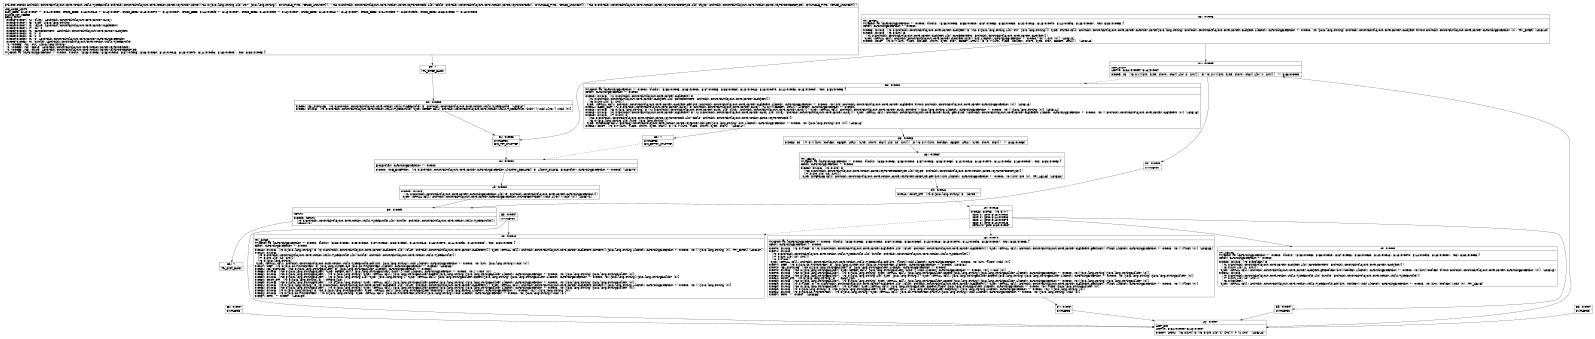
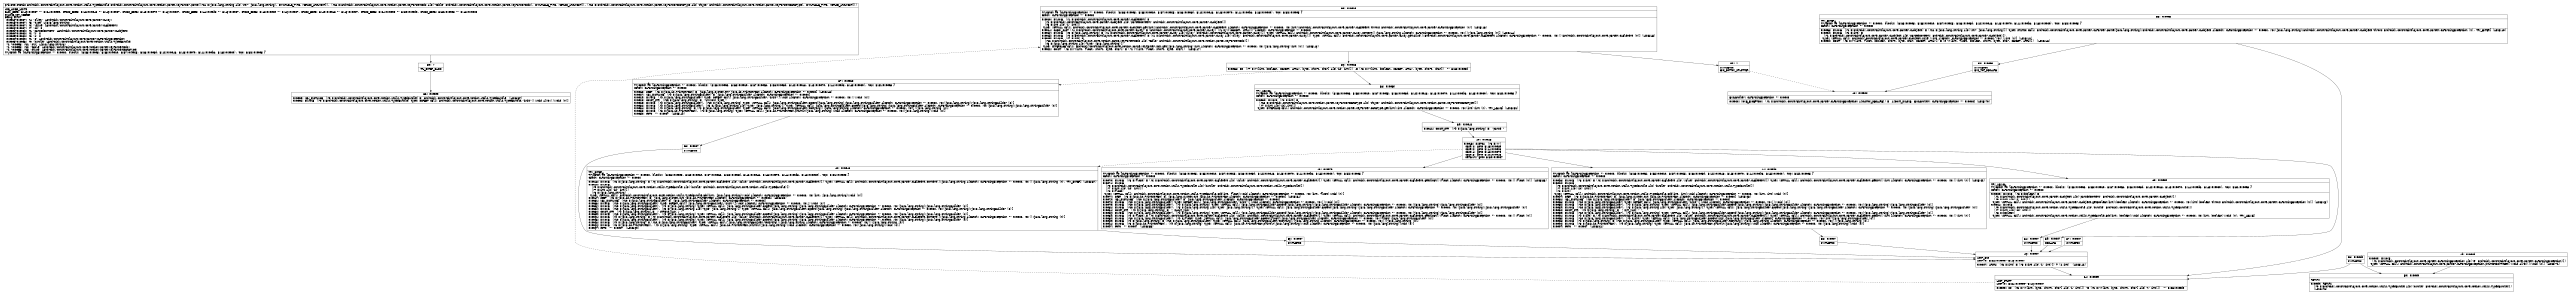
  digraph {
    fontname="DejaVu Sans Mono"
    node [fontname="DejaVu Sans Mono" shape=record]
    edge [fontname="DejaVu Sans Mono"]
    n1 [label="{30\:\ ?|MTH_ENTER_BLOCK\l}"]
    n2 [label="{32\:\ 0x0000|0x0000: NEW_INSTANCE  (r0 I:androidx.constraintlayout.core.motion.utils.TypedBundle) =  androidx.constraintlayout.core.motion.utils.TypedBundle  (LINE:37)\l0x0002: INVOKE  (r0 I:androidx.constraintlayout.core.motion.utils.TypedBundle) type: DIRECT call: androidx.constraintlayout.core.motion.utils.TypedBundle.\<init\>():void A[MD:():void (m)]\l}"]
-   n3 [label="{51\:\ 0x0005|SYNTHETIC\lEXC_TOP_SPLITTER\l}"]
+   n3 [label="{51\:\ 0x0005|SYNTHETIC\lEXC_TOP_DECLARE\l}"]
    n4 [label="{48\:\ 0x00cc|ExcHandler: CLParsingException \-\> 0x00cc\l|0x00cc: MOVE_EXCEPTION  (r1 I:androidx.constraintlayout.core.parser.CLParsingException A[CUSTOM_DECLARE]) =  A[DONT_INLINE, ExcHandler: CLParsingException \-\> 0x00cc] (LINE:70)\l}"]
    n5 [label="{33\:\ 0x0005|TRY_ENTER\lTryCatch #0 \{CLParsingException \-\> 0x00cc, blocks: (B:33:0x0005, B:35:0x0010, B:37:0x0025, B:38:0x003d, B:42:0x0048, B:43:0x0070, B:44:0x0098, B:45:0x00c0), top: B:51:0x0005 \}\lCatch: CLParsingException \-\> 0x00cc\l|0x0005: INVOKE  (r1 I:androidx.constraintlayout.core.parser.CLObject) = (r11 I:java.lang.String A[D('str' java.lang.String)]) type: STATIC call: androidx.constraintlayout.core.parser.CLParser.parse(java.lang.String):androidx.constraintlayout.core.parser.CLObject A[Catch: CLParsingException \-\> 0x00cc, MD:(java.lang.String):androidx.constraintlayout.core.parser.CLObject throws androidx.constraintlayout.core.parser.CLParsingException (m), TRY_ENTER] (LINE:40)\l0x0009: INVOKE  (r2 I:int) = \l  (r1 I:androidx.constraintlayout.core.parser.CLObject A[D('parsedContent' androidx.constraintlayout.core.parser.CLObject)])\l type: VIRTUAL call: androidx.constraintlayout.core.parser.CLObject.size():int A[Catch: CLParsingException \-\> 0x00cc, MD:():int (m)] (LINE:41)\l0x000d: CONST  (r3 I:??[int, float, boolean, short, byte, char, OBJECT, ARRAY]) = (0 ??[int, float, boolean, short, byte, char, OBJECT, ARRAY])  (LINE:42)\l}"]
    n6 [label="{34\:\ 0x000e|LOOP_START\lLOOP:0: B:34:0x000e\-\>B:46:0x00c7\l|0x000e: IF  (r3 I:??[int, byte, short, char] A[D('i' int)]) \>= (r2 I:??[int, byte, short, char] A[D('n' int)])  \-\> B:53:0x00d0 \l}"]
    n7 [label="{49\:\ 0x00cd|0x00cd: INVOKE  \l  (r1 I:androidx.constraintlayout.core.parser.CLParsingException A[D('e' androidx.constraintlayout.core.parser.CLParsingException)])\l type: VIRTUAL call: androidx.constraintlayout.core.parser.CLParsingException.printStackTrace():void A[MD:():void (s)] (LINE:71)\l}"]
    n8 [label="{35\:\ 0x0010|TryCatch #0 \{CLParsingException \-\> 0x00cc, blocks: (B:33:0x0005, B:35:0x0010, B:37:0x0025, B:38:0x003d, B:42:0x0048, B:43:0x0070, B:44:0x0098, B:45:0x00c0), top: B:51:0x0005 \}\lCatch: CLParsingException \-\> 0x00cc\l|0x0010: INVOKE  (r4 I:androidx.constraintlayout.core.parser.CLElement) = \l  (r1 I:androidx.constraintlayout.core.parser.CLObject A[D('parsedContent' androidx.constraintlayout.core.parser.CLObject)])\l  (r3 I:int A[D('i' int)])\l type: VIRTUAL call: androidx.constraintlayout.core.parser.CLObject.get(int):androidx.constraintlayout.core.parser.CLElement A[Catch: CLParsingException \-\> 0x00cc, MD:(int):androidx.constraintlayout.core.parser.CLElement throws androidx.constraintlayout.core.parser.CLParsingException (m)] (LINE:43)\l0x0014: CHECK_CAST (r4 I:androidx.constraintlayout.core.parser.CLKey) = (androidx.constraintlayout.core.parser.CLKey) (r4 I:??[OBJECT, ARRAY]) A[Catch: CLParsingException \-\> 0x00cc]\l0x0016: INVOKE  (r5 I:java.lang.String) = (r4 I:androidx.constraintlayout.core.parser.CLKey A[D('clkey' androidx.constraintlayout.core.parser.CLKey)]) type: VIRTUAL call: androidx.constraintlayout.core.parser.CLKey.content():java.lang.String A[Catch: CLParsingException \-\> 0x00cc, MD:():java.lang.String (m)] (LINE:44)\l0x001a: INVOKE  (r6 I:androidx.constraintlayout.core.parser.CLElement) = (r4 I:androidx.constraintlayout.core.parser.CLKey A[D('clkey' androidx.constraintlayout.core.parser.CLKey)]) type: VIRTUAL call: androidx.constraintlayout.core.parser.CLKey.getValue():androidx.constraintlayout.core.parser.CLElement A[Catch: CLParsingException \-\> 0x00cc, MD:():androidx.constraintlayout.core.parser.CLElement (m)] (LINE:45)\l0x001e: INVOKE  (r7 I:int) = \l  (r12 I:androidx.constraintlayout.core.motion.parse.KeyParser$Ids A[D('table' androidx.constraintlayout.core.motion.parse.KeyParser$Ids)])\l  (r5 I:java.lang.String A[D('type' java.lang.String)])\l type: INTERFACE call: androidx.constraintlayout.core.motion.parse.KeyParser.Ids.get(java.lang.String):int A[Catch: CLParsingException \-\> 0x00cc, MD:(java.lang.String):int (m)] (LINE:46)\l0x0022: CONST  (r8 I:??[int, float, short, byte, char]) = (\-1 ??[int, float, short, byte, char])  (LINE:47)\l}"]
    n9 [label="{53\:\ 0x00d0|SYNTHETIC\l}"]
    n10 [label="{36\:\ 0x0023|0x0023: IF  (r7 I:??[int, boolean, OBJECT, ARRAY, byte, short, char] A[D('id' int)]) != (r8 I:??[int, boolean, OBJECT, ARRAY, byte, short, char])  \-\> B:38:0x003d \l}"]
    n11 [label="{52\:\ ?|SYNTHETIC\lEXC_BOTTOM_SPLITTER\l}"]
-   n12 [label="{50\:\ 0x00d0|RETURN\l|0x00d0: RETURN  \l  (r0 I:androidx.constraintlayout.core.motion.utils.TypedBundle A[D('bundle' androidx.constraintlayout.core.motion.utils.TypedBundle)])\l  (CROSS:73)\l}"]
+   n12 [label="{50\:\ 0x00d0|RETURN\l|0x00d0: RETURN  \l  (r0 I:androidx.constraintlayout.core.motion.utils.TypedBundle A[D('bundle' androidx.constraintlayout.core.motion.utils.TypedBundle)])\l  (LINE:73)\l}"]
+   n13 [label="{37\:\ 0x0025|TryCatch #0 \{CLParsingException \-\> 0x00cc, blocks: (B:33:0x0005, B:35:0x0010, B:37:0x0025, B:38:0x003d, B:42:0x0048, B:43:0x0070, B:44:0x0098, B:45:0x00c0), top: B:51:0x0005 \}\lCatch: CLParsingException \-\> 0x00cc\l|0x0025: SGET  (r8 I:java.io.PrintStream) =  java.lang.System.err java.io.PrintStream A[Catch: CLParsingException \-\> 0x00cc] (LINE:48)\l0x0027: NEW_INSTANCE  (r9 I:java.lang.StringBuilder) =  java.lang.StringBuilder A[Catch: CLParsingException \-\> 0x00cc]\l0x0029: INVOKE  (r9 I:java.lang.StringBuilder) type: DIRECT call: java.lang.StringBuilder.\<init\>():void A[Catch: CLParsingException \-\> 0x00cc, MD:():void (c)]\l0x002c: CONST_STR  (r10 I:java.lang.String) =  \"unknown type \" \l0x002e: INVOKE  (r9 I:java.lang.StringBuilder), (r10 I:java.lang.String) type: VIRTUAL call: java.lang.StringBuilder.append(java.lang.String):java.lang.StringBuilder A[Catch: CLParsingException \-\> 0x00cc, MD:(java.lang.String):java.lang.StringBuilder (c)]\l0x0031: INVOKE  (r9 I:java.lang.StringBuilder), (r5 I:java.lang.String A[D('type' java.lang.String)]) type: VIRTUAL call: java.lang.StringBuilder.append(java.lang.String):java.lang.StringBuilder A[Catch: CLParsingException \-\> 0x00cc, MD:(java.lang.String):java.lang.StringBuilder (c)]\l0x0034: INVOKE  (r9 I:java.lang.String) = (r9 I:java.lang.StringBuilder) type: VIRTUAL call: java.lang.StringBuilder.toString():java.lang.String A[Catch: CLParsingException \-\> 0x00cc, MD:():java.lang.String (c)]\l0x0038: INVOKE  (r8 I:java.io.PrintStream), (r9 I:java.lang.String) type: VIRTUAL call: java.io.PrintStream.println(java.lang.String):void A[Catch: CLParsingException \-\> 0x00cc, MD:(java.lang.String):void (c)]\l0x003b: GOTO  \-\> 0x00c7  (LINE:49)\l}"]
    n14 [label="{38\:\ 0x003d|TRY_LEAVE\lTryCatch #0 \{CLParsingException \-\> 0x00cc, blocks: (B:33:0x0005, B:35:0x0010, B:37:0x0025, B:38:0x003d, B:42:0x0048, B:43:0x0070, B:44:0x0098, B:45:0x00c0), top: B:51:0x0005 \}\lCatch: CLParsingException \-\> 0x00cc\l|0x003d: INVOKE  (r8 I:int) = \l  (r13 I:androidx.constraintlayout.core.motion.parse.KeyParser$DataType A[D('dtype' androidx.constraintlayout.core.motion.parse.KeyParser$DataType)])\l  (r7 I:int A[D('id' int)])\l type: INTERFACE call: androidx.constraintlayout.core.motion.parse.KeyParser.DataType.get(int):int A[Catch: CLParsingException \-\> 0x00cc, MD:(int):int (m), TRY_LEAVE] (LINE:51)\l}"]
    n15 [label="{55\:\ 0x00c7|SYNTHETIC\l}"]
    n16 [label="{39\:\ 0x0041|0x0041: CONST_STR  (r9 I:java.lang.String) =  \"parse \" \l}"]
    n17 [label="{46\:\ 0x00c7|LOOP_END\lLOOP:0: B:34:0x000e\-\>B:46:0x00c7\l|0x00c7: ARITH  (r3 I:int) = (r3 I:int A[D('i' int)]) + (1 int)  (LINE:42)\l}"]
    n18 [label="{40\:\ 0x0043|0x0043: SWITCH  (r8 I:??)\l case 1: goto B:45:0x00c0\l case 2: goto B:44:0x0098\l case 4: goto B:43:0x0070\l case 8: goto B:42:0x0048\l default: goto B:59:0x00c7 \l}"]
    n19 [label="{42\:\ 0x0048|TRY_ENTER\lTryCatch #0 \{CLParsingException \-\> 0x00cc, blocks: (B:33:0x0005, B:35:0x0010, B:37:0x0025, B:38:0x003d, B:42:0x0048, B:43:0x0070, B:44:0x0098, B:45:0x00c0), top: B:51:0x0005 \}\lCatch: CLParsingException \-\> 0x00cc\l|0x0048: INVOKE  (r8 I:java.lang.String) = (r6 I:androidx.constraintlayout.core.parser.CLElement A[D('value' androidx.constraintlayout.core.parser.CLElement)]) type: VIRTUAL call: androidx.constraintlayout.core.parser.CLElement.content():java.lang.String A[Catch: CLParsingException \-\> 0x00cc, MD:():java.lang.String (m), TRY_ENTER] (LINE:57)\l0x004c: INVOKE  \l  (r0 I:androidx.constraintlayout.core.motion.utils.TypedBundle A[D('bundle' androidx.constraintlayout.core.motion.utils.TypedBundle)])\l  (r7 I:int A[D('id' int)])\l  (r8 I:java.lang.String)\l type: VIRTUAL call: androidx.constraintlayout.core.motion.utils.TypedBundle.add(int, java.lang.String):void A[Catch: CLParsingException \-\> 0x00cc, MD:(int, java.lang.String):void (m)]\l0x004f: SGET  (r8 I:java.io.PrintStream) =  java.lang.System.out java.io.PrintStream A[Catch: CLParsingException \-\> 0x00cc] (LINE:58)\l0x0051: NEW_INSTANCE  (r10 I:java.lang.StringBuilder) =  java.lang.StringBuilder A[Catch: CLParsingException \-\> 0x00cc]\l0x0053: INVOKE  (r10 I:java.lang.StringBuilder) type: DIRECT call: java.lang.StringBuilder.\<init\>():void A[Catch: CLParsingException \-\> 0x00cc, MD:():void (c)]\l0x0056: INVOKE  (r10 I:java.lang.StringBuilder), (r9 I:java.lang.String) type: VIRTUAL call: java.lang.StringBuilder.append(java.lang.String):java.lang.StringBuilder A[Catch: CLParsingException \-\> 0x00cc, MD:(java.lang.String):java.lang.StringBuilder (c)]\l0x0059: INVOKE  (r10 I:java.lang.StringBuilder), (r5 I:java.lang.String A[D('type' java.lang.String)]) type: VIRTUAL call: java.lang.StringBuilder.append(java.lang.String):java.lang.StringBuilder A[Catch: CLParsingException \-\> 0x00cc, MD:(java.lang.String):java.lang.StringBuilder (c)]\l0x005c: CONST_STR  (r9 I:java.lang.String) =  \" STRING_MASK \> \" \l0x005e: INVOKE  (r10 I:java.lang.StringBuilder), (r9 I:java.lang.String) type: VIRTUAL call: java.lang.StringBuilder.append(java.lang.String):java.lang.StringBuilder A[Catch: CLParsingException \-\> 0x00cc, MD:(java.lang.String):java.lang.StringBuilder (c)]\l0x0061: INVOKE  (r9 I:java.lang.String) = (r6 I:androidx.constraintlayout.core.parser.CLElement A[D('value' androidx.constraintlayout.core.parser.CLElement)]) type: VIRTUAL call: androidx.constraintlayout.core.parser.CLElement.content():java.lang.String A[Catch: CLParsingException \-\> 0x00cc, MD:():java.lang.String (m)]\l0x0065: INVOKE  (r10 I:java.lang.StringBuilder), (r9 I:java.lang.String) type: VIRTUAL call: java.lang.StringBuilder.append(java.lang.String):java.lang.StringBuilder A[Catch: CLParsingException \-\> 0x00cc, MD:(java.lang.String):java.lang.StringBuilder (c)]\l0x0068: INVOKE  (r9 I:java.lang.String) = (r10 I:java.lang.StringBuilder) type: VIRTUAL call: java.lang.StringBuilder.toString():java.lang.String A[Catch: CLParsingException \-\> 0x00cc, MD:():java.lang.String (c)]\l0x006c: INVOKE  (r8 I:java.io.PrintStream), (r9 I:java.lang.String) type: VIRTUAL call: java.io.PrintStream.println(java.lang.String):void A[Catch: CLParsingException \-\> 0x00cc, MD:(java.lang.String):void (c)]\l0x006f: GOTO  \-\> 0x00c7  (LINE:60)\l}"]
    n20 [label="{43\:\ 0x0070|TryCatch #0 \{CLParsingException \-\> 0x00cc, blocks: (B:33:0x0005, B:35:0x0010, B:37:0x0025, B:38:0x003d, B:42:0x0048, B:43:0x0070, B:44:0x0098, B:45:0x00c0), top: B:51:0x0005 \}\lCatch: CLParsingException \-\> 0x00cc\l|0x0070: INVOKE  (r8 I:float) = (r6 I:androidx.constraintlayout.core.parser.CLElement A[D('value' androidx.constraintlayout.core.parser.CLElement)]) type: VIRTUAL call: androidx.constraintlayout.core.parser.CLElement.getFloat():float A[Catch: CLParsingException \-\> 0x00cc, MD:():float (m)] (LINE:53)\l0x0074: INVOKE  \l  (r0 I:androidx.constraintlayout.core.motion.utils.TypedBundle A[D('bundle' androidx.constraintlayout.core.motion.utils.TypedBundle)])\l  (r7 I:int A[D('id' int)])\l  (r8 I:float)\l type: VIRTUAL call: androidx.constraintlayout.core.motion.utils.TypedBundle.add(int, float):void A[Catch: CLParsingException \-\> 0x00cc, MD:(int, float):void (m)]\l0x0077: SGET  (r8 I:java.io.PrintStream) =  java.lang.System.out java.io.PrintStream A[Catch: CLParsingException \-\> 0x00cc] (LINE:54)\l0x0079: NEW_INSTANCE  (r10 I:java.lang.StringBuilder) =  java.lang.StringBuilder A[Catch: CLParsingException \-\> 0x00cc]\l0x007b: INVOKE  (r10 I:java.lang.StringBuilder) type: DIRECT call: java.lang.StringBuilder.\<init\>():void A[Catch: CLParsingException \-\> 0x00cc, MD:():void (c)]\l0x007e: INVOKE  (r10 I:java.lang.StringBuilder), (r9 I:java.lang.String) type: VIRTUAL call: java.lang.StringBuilder.append(java.lang.String):java.lang.StringBuilder A[Catch: CLParsingException \-\> 0x00cc, MD:(java.lang.String):java.lang.StringBuilder (c)]\l0x0081: INVOKE  (r10 I:java.lang.StringBuilder), (r5 I:java.lang.String A[D('type' java.lang.String)]) type: VIRTUAL call: java.lang.StringBuilder.append(java.lang.String):java.lang.StringBuilder A[Catch: CLParsingException \-\> 0x00cc, MD:(java.lang.String):java.lang.StringBuilder (c)]\l0x0084: CONST_STR  (r9 I:java.lang.String) =  \" FLOAT_MASK \> \" \l0x0086: INVOKE  (r10 I:java.lang.StringBuilder), (r9 I:java.lang.String) type: VIRTUAL call: java.lang.StringBuilder.append(java.lang.String):java.lang.StringBuilder A[Catch: CLParsingException \-\> 0x00cc, MD:(java.lang.String):java.lang.StringBuilder (c)]\l0x0089: INVOKE  (r9 I:float) = (r6 I:androidx.constraintlayout.core.parser.CLElement A[D('value' androidx.constraintlayout.core.parser.CLElement)]) type: VIRTUAL call: androidx.constraintlayout.core.parser.CLElement.getFloat():float A[Catch: CLParsingException \-\> 0x00cc, MD:():float (m)]\l0x008d: INVOKE  (r10 I:java.lang.StringBuilder), (r9 I:float) type: VIRTUAL call: java.lang.StringBuilder.append(float):java.lang.StringBuilder A[Catch: CLParsingException \-\> 0x00cc, MD:(float):java.lang.StringBuilder (c)]\l0x0090: INVOKE  (r9 I:java.lang.String) = (r10 I:java.lang.StringBuilder) type: VIRTUAL call: java.lang.StringBuilder.toString():java.lang.String A[Catch: CLParsingException \-\> 0x00cc, MD:():java.lang.String (c)]\l0x0094: INVOKE  (r8 I:java.io.PrintStream), (r9 I:java.lang.String) type: VIRTUAL call: java.io.PrintStream.println(java.lang.String):void A[Catch: CLParsingException \-\> 0x00cc, MD:(java.lang.String):void (c)]\l0x0097: GOTO  \-\> 0x00c7  (LINE:55)\l}"]
+   n21 [label="{44\:\ 0x0098|TryCatch #0 \{CLParsingException \-\> 0x00cc, blocks: (B:33:0x0005, B:35:0x0010, B:37:0x0025, B:38:0x003d, B:42:0x0048, B:43:0x0070, B:44:0x0098, B:45:0x00c0), top: B:51:0x0005 \}\lCatch: CLParsingException \-\> 0x00cc\l|0x0098: INVOKE  (r8 I:int) = (r6 I:androidx.constraintlayout.core.parser.CLElement A[D('value' androidx.constraintlayout.core.parser.CLElement)]) type: VIRTUAL call: androidx.constraintlayout.core.parser.CLElement.getInt():int A[Catch: CLParsingException \-\> 0x00cc, MD:():int (m)] (LINE:62)\l0x009c: INVOKE  \l  (r0 I:androidx.constraintlayout.core.motion.utils.TypedBundle A[D('bundle' androidx.constraintlayout.core.motion.utils.TypedBundle)])\l  (r7 I:int A[D('id' int)])\l  (r8 I:int)\l type: VIRTUAL call: androidx.constraintlayout.core.motion.utils.TypedBundle.add(int, int):void A[Catch: CLParsingException \-\> 0x00cc, MD:(int, int):void (m)]\l0x009f: SGET  (r8 I:java.io.PrintStream) =  java.lang.System.out java.io.PrintStream A[Catch: CLParsingException \-\> 0x00cc] (LINE:63)\l0x00a1: NEW_INSTANCE  (r10 I:java.lang.StringBuilder) =  java.lang.StringBuilder A[Catch: CLParsingException \-\> 0x00cc]\l0x00a3: INVOKE  (r10 I:java.lang.StringBuilder) type: DIRECT call: java.lang.StringBuilder.\<init\>():void A[Catch: CLParsingException \-\> 0x00cc, MD:():void (c)]\l0x00a6: INVOKE  (r10 I:java.lang.StringBuilder), (r9 I:java.lang.String) type: VIRTUAL call: java.lang.StringBuilder.append(java.lang.String):java.lang.StringBuilder A[Catch: CLParsingException \-\> 0x00cc, MD:(java.lang.String):java.lang.StringBuilder (c)]\l0x00a9: INVOKE  (r10 I:java.lang.StringBuilder), (r5 I:java.lang.String A[D('type' java.lang.String)]) type: VIRTUAL call: java.lang.StringBuilder.append(java.lang.String):java.lang.StringBuilder A[Catch: CLParsingException \-\> 0x00cc, MD:(java.lang.String):java.lang.StringBuilder (c)]\l0x00ac: CONST_STR  (r9 I:java.lang.String) =  \" INT_MASK \> \" \l0x00ae: INVOKE  (r10 I:java.lang.StringBuilder), (r9 I:java.lang.String) type: VIRTUAL call: java.lang.StringBuilder.append(java.lang.String):java.lang.StringBuilder A[Catch: CLParsingException \-\> 0x00cc, MD:(java.lang.String):java.lang.StringBuilder (c)]\l0x00b1: INVOKE  (r9 I:int) = (r6 I:androidx.constraintlayout.core.parser.CLElement A[D('value' androidx.constraintlayout.core.parser.CLElement)]) type: VIRTUAL call: androidx.constraintlayout.core.parser.CLElement.getInt():int A[Catch: CLParsingException \-\> 0x00cc, MD:():int (m)]\l0x00b5: INVOKE  (r10 I:java.lang.StringBuilder), (r9 I:int) type: VIRTUAL call: java.lang.StringBuilder.append(int):java.lang.StringBuilder A[Catch: CLParsingException \-\> 0x00cc, MD:(int):java.lang.StringBuilder (c)]\l0x00b8: INVOKE  (r9 I:java.lang.String) = (r10 I:java.lang.StringBuilder) type: VIRTUAL call: java.lang.StringBuilder.toString():java.lang.String A[Catch: CLParsingException \-\> 0x00cc, MD:():java.lang.String (c)]\l0x00bc: INVOKE  (r8 I:java.io.PrintStream), (r9 I:java.lang.String) type: VIRTUAL call: java.io.PrintStream.println(java.lang.String):void A[Catch: CLParsingException \-\> 0x00cc, MD:(java.lang.String):void (c)]\l0x00bf: GOTO  \-\> 0x00c7  (LINE:64)\l}"]
    n22 [label="{45\:\ 0x00c0|TRY_LEAVE\lTryCatch #0 \{CLParsingException \-\> 0x00cc, blocks: (B:33:0x0005, B:35:0x0010, B:37:0x0025, B:38:0x003d, B:42:0x0048, B:43:0x0070, B:44:0x0098, B:45:0x00c0), top: B:51:0x0005 \}\lCatch: CLParsingException \-\> 0x00cc\l|0x00c0: INVOKE  (r8 I:boolean) = \l  (r1 I:androidx.constraintlayout.core.parser.CLObject A[D('parsedContent' androidx.constraintlayout.core.parser.CLObject)])\l  (r3 I:int A[D('i' int)])\l type: VIRTUAL call: androidx.constraintlayout.core.parser.CLObject.getBoolean(int):boolean A[Catch: CLParsingException \-\> 0x00cc, MD:(int):boolean throws androidx.constraintlayout.core.parser.CLParsingException (m)] (LINE:66)\l0x00c4: INVOKE  \l  (r0 I:androidx.constraintlayout.core.motion.utils.TypedBundle A[D('bundle' androidx.constraintlayout.core.motion.utils.TypedBundle)])\l  (r7 I:int A[D('id' int)])\l  (r8 I:boolean)\l type: VIRTUAL call: androidx.constraintlayout.core.motion.utils.TypedBundle.add(int, boolean):void A[Catch: CLParsingException \-\> 0x00cc, MD:(int, boolean):void (m), TRY_LEAVE]\l}"]
-   n23 [label="{59\:\ 0x00c7|SYNTHETIC\l}"]
+   n23 [label="{59\:\ 0x00c7|DECLARE\l}"]
    n24 [label="{56\:\ 0x00c7|SYNTHETIC\l}"]
    n25 [label="{57\:\ 0x00c7|SYNTHETIC\l}"]
    n26 [label="{58\:\ 0x00c7|SYNTHETIC\l}"]
-   n28 [label="{31\:\ ?|MTH_EXIT_BLOCK\l}"]
+   n27 [label="{54\:\ 0x00c7|SYNTHETIC\l}"]
    n29 [label="{private static androidx.constraintlayout.core.motion.utils.TypedBundle androidx.constraintlayout.core.motion.parse.KeyParser.parse((r11 I:java.lang.String A[D('str' java.lang.String), IMMUTABLE_TYPE, METHOD_ARGUMENT]), (r12 I:androidx.constraintlayout.core.motion.parse.KeyParser$Ids A[D('table' androidx.constraintlayout.core.motion.parse.KeyParser$Ids), IMMUTABLE_TYPE, METHOD_ARGUMENT]), (r13 I:androidx.constraintlayout.core.motion.parse.KeyParser$DataType A[D('dtype' androidx.constraintlayout.core.motion.parse.KeyParser$DataType), IMMUTABLE_TYPE, METHOD_ARGUMENT]))  | USE_LINES_HINTS\lBACK_EDGE: B:46:0x00c7 \-\> B:34:0x000e, CROSS_EDGE: B:42:0x0048 \-\> B:46:0x00c7, CROSS_EDGE: B:43:0x0070 \-\> B:46:0x00c7, CROSS_EDGE: B:44:0x0098 \-\> B:46:0x00c7, CROSS_EDGE: B:45:0x00c0 \-\> B:46:0x00c7, CROSS_EDGE: B:40:0x0043 \-\> B:46:0x00c7, CROSS_EDGE: B:34:0x000e \-\> B:50:0x00d0, CROSS_EDGE: B:51:0x0005 \-\> B:48:0x00cc\lINLINE_NOT_NEEDED\lDebug Info:\l  0x0016\-0x00c7: r4 'clkey' Landroidx\/constraintlayout\/core\/parser\/CLKey;\l  0x001a\-0x00c7: r5 'type' Ljava\/lang\/String;\l  0x001e\-0x00c7: r6 'value' Landroidx\/constraintlayout\/core\/parser\/CLElement;\l  0x0022\-0x00c7: r7 'id' I\l  0x0009\-0x00cb: r1 'parsedContent' Landroidx\/constraintlayout\/core\/parser\/CLObject;\l  0x000d\-0x00cb: r2 'n' I\l  0x000e\-0x00cb: r3 'i' I\l  0x00cd\-0x00d0: r1 'e' Landroidx\/constraintlayout\/core\/parser\/CLParsingException;\l  0x0005\-0x00e3: r0 'bundle' Landroidx\/constraintlayout\/core\/motion\/utils\/TypedBundle;\l  \-1 \-0x00e3: r11 'str' Ljava\/lang\/String;\l  \-1 \-0x00e3: r12 'table' Landroidx\/constraintlayout\/core\/motion\/parse\/KeyParser$Ids;\l  \-1 \-0x00e3: r13 'dtype' Landroidx\/constraintlayout\/core\/motion\/parse\/KeyParser$DataType;\lTryCatch #0 \{CLParsingException \-\> 0x00cc, blocks: (B:33:0x0005, B:35:0x0010, B:37:0x0025, B:38:0x003d, B:42:0x0048, B:43:0x0070, B:44:0x0098, B:45:0x00c0), top: B:51:0x0005 \}\l}"]
    n1 -> n2
-   n2 -> n3
-   n3 -> n4 [style=dashed]
-   n4 -> n7
+   n3 -> n4
    n5 -> n3
    n5 -> n6
    n6 -> n8 [style=dashed]
-   n6 -> n9
+   n9 -> n6
    n7 -> n12
    n8 -> n10
    n8 -> n11
    n9 -> n12
+   n10 -> n13 [style=dashed]
    n10 -> n14
    n11 -> n4 [style=dashed]
-   n12 -> n28
+   n13 -> n15
    n14 -> n16
    n15 -> n17
-   n16 -> n18 [style=dashed]
+   n16 -> n18
    n17 -> n6
    n18 -> n19 [style=dashed]
    n18 -> n20
+   n18 -> n21
    n18 -> n22
    n18 -> n23
-   n24 -> n19
-   n20 -> n25
+   n19 -> n24
+   n21 -> n26
+   n22 -> n27
    n23 -> n17
    n24 -> n17
    n25 -> n17
    n26 -> n17
+   n27 -> n17
    n29 -> n1
  }
